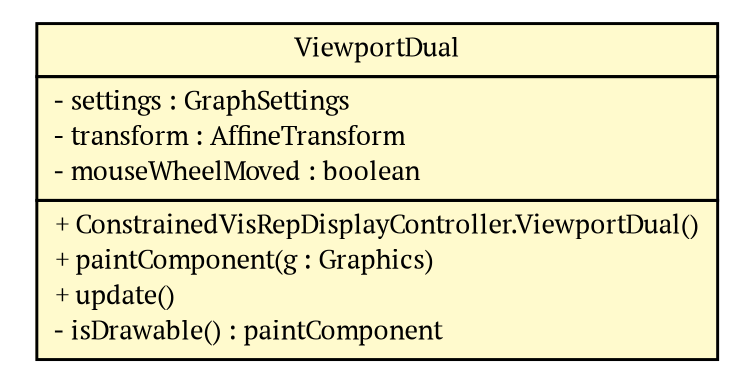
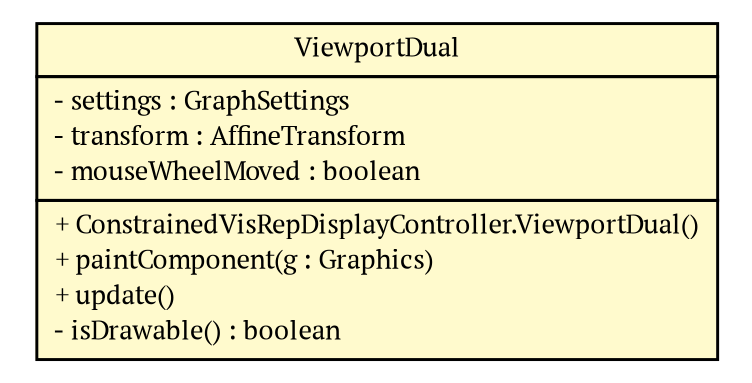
  digraph {
    nodesep=0.25
    ranksep=0.5
    fontname="PT Serif"
-   n1 [fontcolor=black fontname="PT Serif" fontsize=9.0 label=<<table title="pfc.controllers.algorithms.ConstrainedVisRepDisplayController.ViewportDual" border="0" cellborder="1" cellspacing="0" cellpadding="2" port="p" bgcolor="lemonChiffon" href="./ConstrainedVisRepDisplayController.ViewportDual.html"> 		<tr><td><table border="0" cellspacing="0" cellpadding="1"> <tr><td align="center" balign="center"> ViewportDual </td></tr> 		</table></td></tr> 		<tr><td><table border="0" cellspacing="0" cellpadding="1"> <tr><td align="left" balign="left"> - settings : GraphSettings </td></tr> <tr><td align="left" balign="left"> - transform : AffineTransform </td></tr> <tr><td align="left" balign="left"> - mouseWheelMoved : boolean </td></tr> 		</table></td></tr> 		<tr><td><table border="0" cellspacing="0" cellpadding="1"> <tr><td align="left" balign="left"> + ConstrainedVisRepDisplayController.ViewportDual() </td></tr> <tr><td align="left" balign="left"> + paintComponent(g : Graphics) </td></tr> <tr><td align="left" balign="left"> + update() </td></tr> <tr><td align="left" balign="left"> - isDrawable() : paintComponent </td></tr> 		</table></td></tr> 		</table>> shape=plaintext]
+   n1 [fontcolor=black fontname="PT Serif" fontsize=9.0 label=<<table title="pfc.controllers.algorithms.ConstrainedVisRepDisplayController.ViewportDual" border="0" cellborder="1" cellspacing="0" cellpadding="2" port="p" bgcolor="lemonChiffon" href="./ConstrainedVisRepDisplayController.ViewportDual.html"> 		<tr><td><table border="0" cellspacing="0" cellpadding="1"> <tr><td align="center" balign="center"> ViewportDual </td></tr> 		</table></td></tr> 		<tr><td><table border="0" cellspacing="0" cellpadding="1"> <tr><td align="left" balign="left"> - settings : GraphSettings </td></tr> <tr><td align="left" balign="left"> - transform : AffineTransform </td></tr> <tr><td align="left" balign="left"> - mouseWheelMoved : boolean </td></tr> 		</table></td></tr> 		<tr><td><table border="0" cellspacing="0" cellpadding="1"> <tr><td align="left" balign="left"> + ConstrainedVisRepDisplayController.ViewportDual() </td></tr> <tr><td align="left" balign="left"> + paintComponent(g : Graphics) </td></tr> <tr><td align="left" balign="left"> + update() </td></tr> <tr><td align="left" balign="left"> - isDrawable() : boolean </td></tr> 		</table></td></tr> 		</table>> shape=plaintext]
  }
